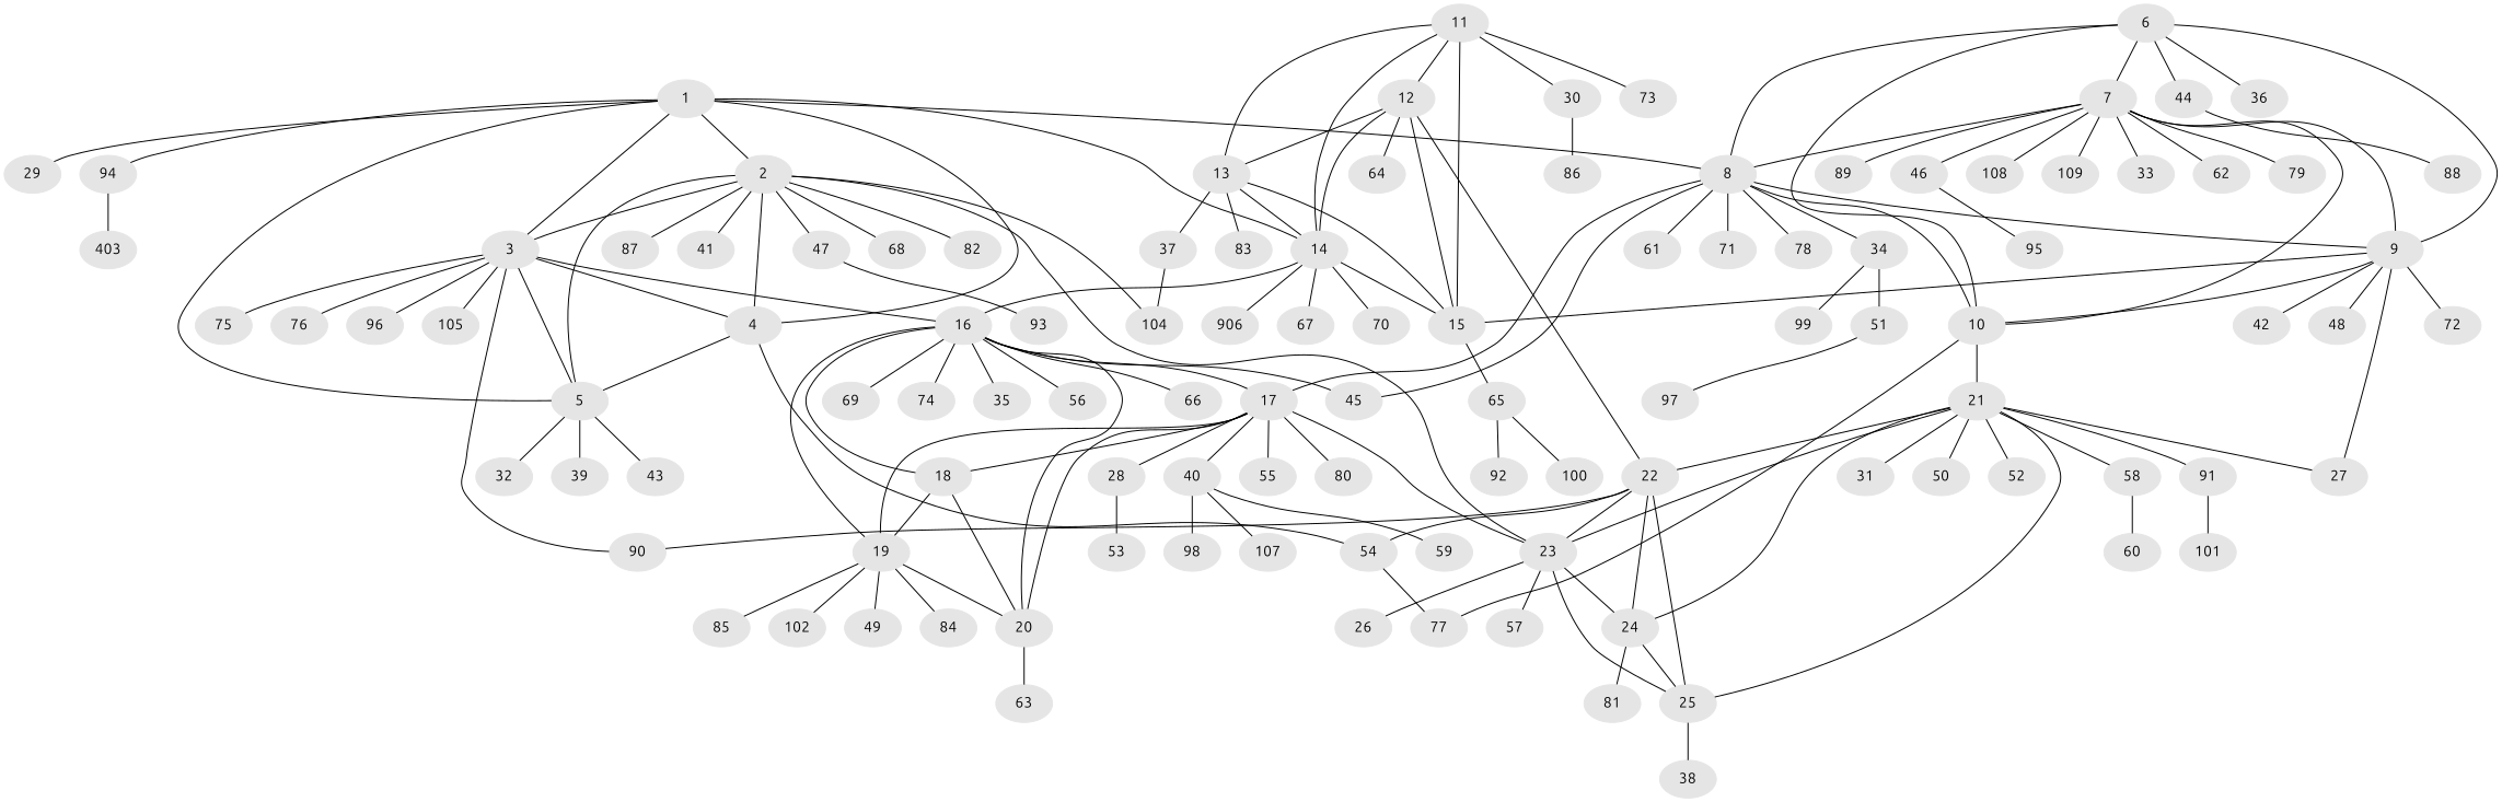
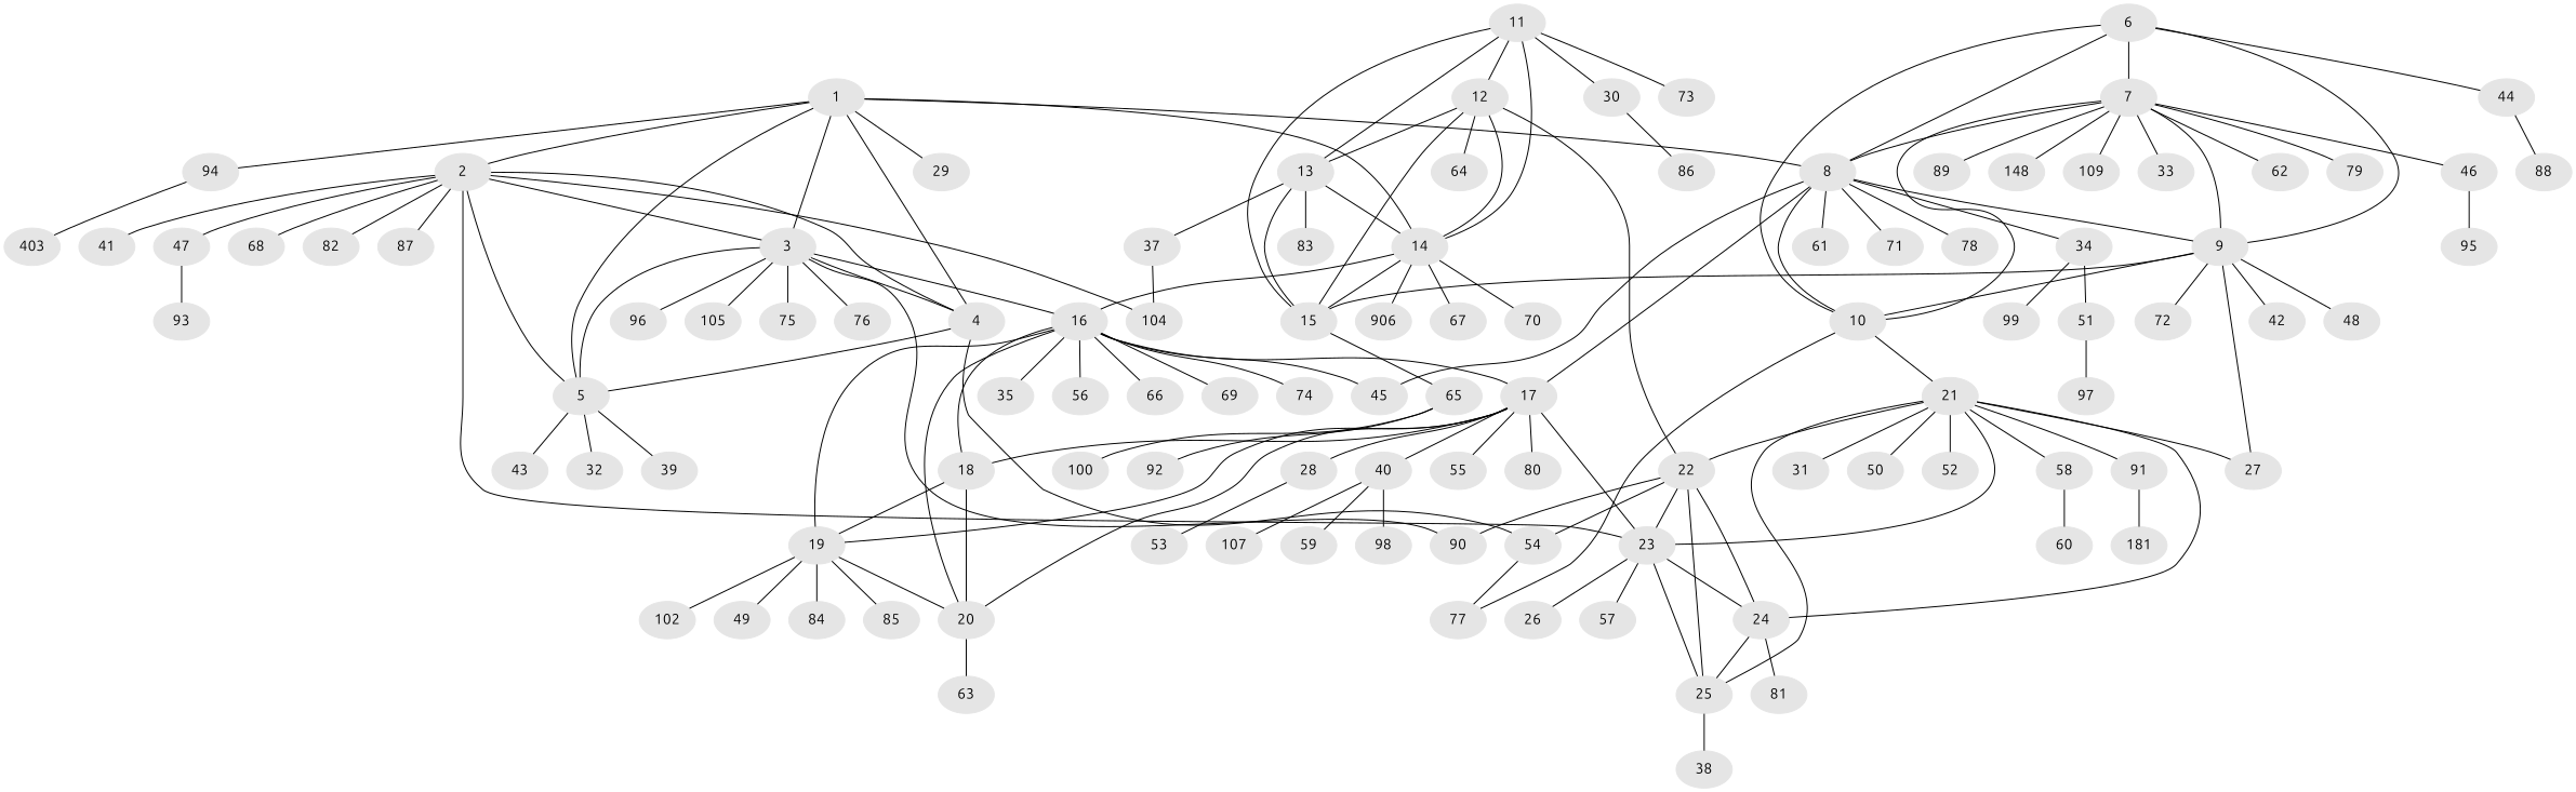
  graph {
    fontname=Ubuntu
    node [color=gray90 fontname=Ubuntu style=filled]
    edge [fontname=Ubuntu]
    1
    2
    3
    4
    5
    8
    14
    29
    94
    23
    41
    47
    68
    82
    87
    104
    16
    75
    76
    90
    96
    105
    54
    32
    39
    43
    9
    10
    17
    34
    45
    61
    71
    78
    15
    67
    70
    n38 [label=906]
    n39 [label=403]
    24
    25
    26
    57
    93
    18
    19
    20
    35
    56
    66
    69
    74
    77
    6
    7
-   36
    44
    33
    46
    62
    79
    89
-   108
+   108 [label=148]
    109
    27
    42
    48
    72
    21
    88
    95
    28
    40
    55
    80
    51
    99
    65
    22
    31
    50
    52
    58
    91
    11
    12
    13
    30
    73
    64
    37
    83
    86
    92
    100
    49
    84
    85
    102
    63
    53
    59
    98
    107
    81
    38
    60
-   101
+   101 [label=181]
    97
    1 -- 2
    1 -- 3
    1 -- 4
    1 -- 5
    1 -- 8
    1 -- 14
    1 -- 29
    1 -- 94
    2 -- 3
    2 -- 4
    2 -- 5
    2 -- 23
    2 -- 41
    2 -- 47
    2 -- 68
    2 -- 82
    2 -- 87
    2 -- 104
    3 -- 4
    3 -- 5
    3 -- 16
    3 -- 75
    3 -- 76
    3 -- 90
    3 -- 96
    3 -- 105
    4 -- 5
    4 -- 54
    5 -- 32
    5 -- 39
    5 -- 43
    8 -- 9
    8 -- 10
    8 -- 17
    8 -- 34
    8 -- 45
    8 -- 61
    8 -- 71
    8 -- 78
    14 -- 16
    14 -- 15
    14 -- 67
    14 -- 70
    14 -- n38
    94 -- n39
    23 -- 24
    23 -- 25
    23 -- 26
    23 -- 57
    47 -- 93
    16 -- 17
    16 -- 45
    16 -- 18
    16 -- 19
    16 -- 20
    16 -- 35
    16 -- 56
    16 -- 66
    16 -- 69
    16 -- 74
    54 -- 77
    9 -- 10
    9 -- 15
    9 -- 27
    9 -- 42
    9 -- 48
    9 -- 72
    10 -- 77
    10 -- 21
    17 -- 23
    17 -- 18
    17 -- 19
    17 -- 20
    17 -- 28
    17 -- 40
    17 -- 55
    17 -- 80
    34 -- 51
    34 -- 99
    15 -- 65
    24 -- 25
    24 -- 81
    25 -- 38
    18 -- 19
    18 -- 20
    19 -- 20
    19 -- 49
    19 -- 84
    19 -- 85
    19 -- 102
    20 -- 63
    6 -- 8
    6 -- 9
    6 -- 10
    6 -- 7
-   6 -- 36
    6 -- 44
    7 -- 8
    7 -- 9
    7 -- 10
    7 -- 33
    7 -- 46
    7 -- 62
    7 -- 79
    7 -- 89
    7 -- 108
    7 -- 109
    44 -- 88
    46 -- 95
    21 -- 23
    21 -- 24
    21 -- 25
    21 -- 27
    21 -- 22
    21 -- 31
    21 -- 50
    21 -- 52
    21 -- 58
    21 -- 91
    28 -- 53
    40 -- 59
    40 -- 98
    40 -- 107
    51 -- 97
    65 -- 92
    65 -- 100
    22 -- 23
    22 -- 90
    22 -- 54
    22 -- 24
    22 -- 25
    58 -- 60
    91 -- 101
    11 -- 14
    11 -- 15
    11 -- 12
    11 -- 13
    11 -- 30
    11 -- 73
    12 -- 14
    12 -- 15
    12 -- 22
    12 -- 13
    12 -- 64
    13 -- 14
    13 -- 15
    13 -- 37
    13 -- 83
    30 -- 86
    37 -- 104
  }
